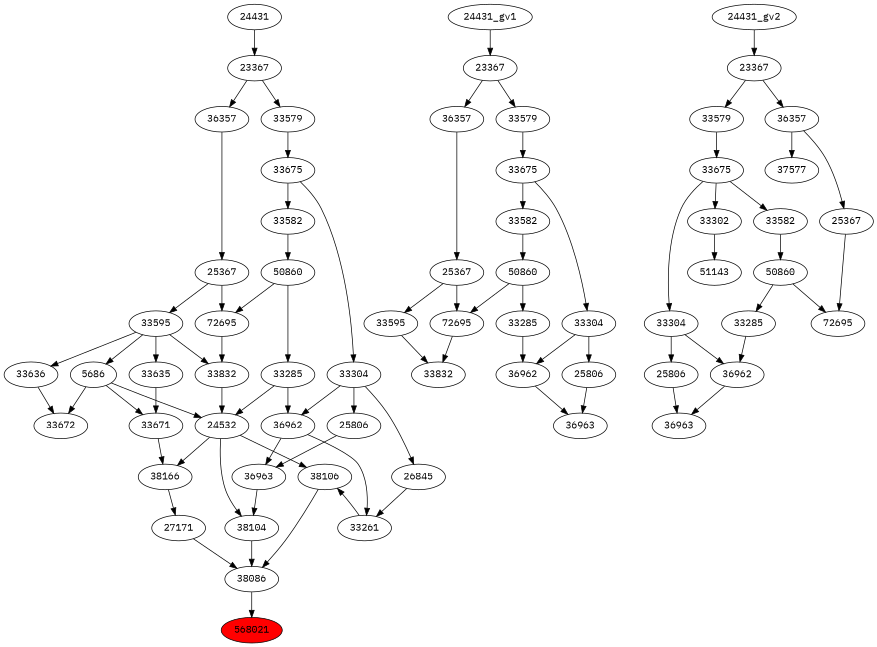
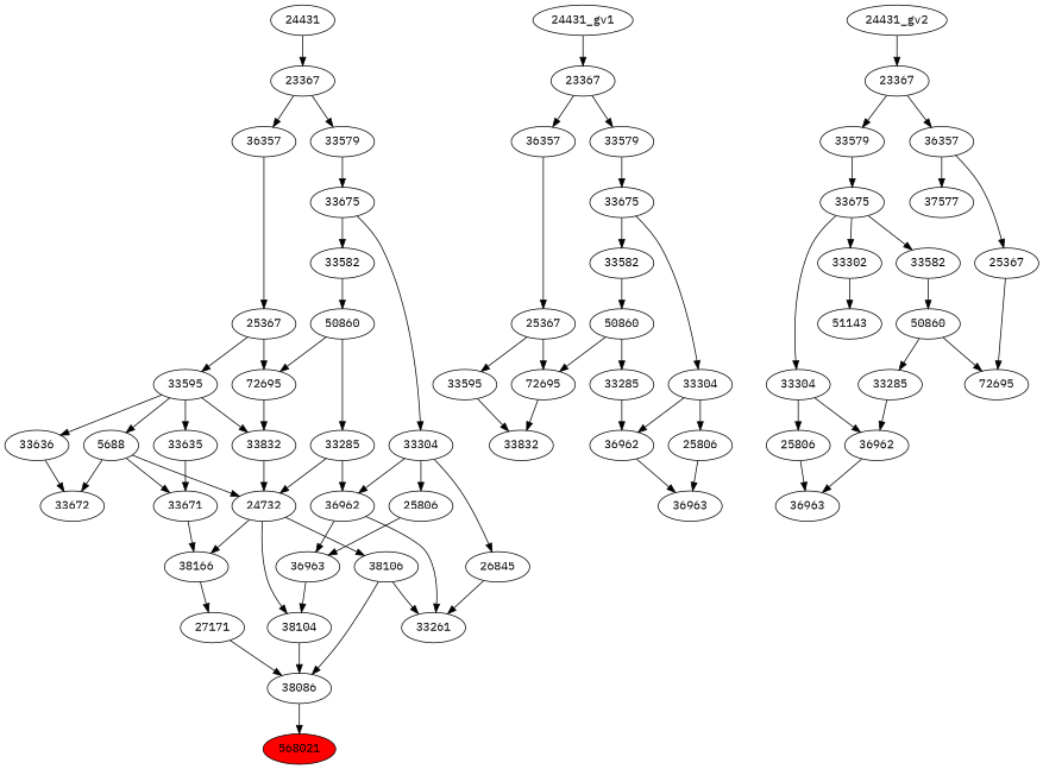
  strict digraph {
    fontname="IBM Plex Mono"
    node [fontname="IBM Plex Mono"]
    edge [fontname="IBM Plex Mono"]
    n1 [fillcolor=red label=568021 style=filled]
    n2 [label=38086]
    n3 [label=27171]
    n4 [label=38104]
    n5 [label=38106]
    n6 [label=33672]
    n7 [label=38166]
-   n8 [label=24532]
+   n8 [label=24732]
    n9 [label=36963]
    n10 [label=33261]
    n11 [label=33636]
-   n12 [label=5686]
+   n12 [label=5688]
    n13 [label=33671]
    n14 [label=33285]
    n15 [label=36962]
    n16 [label=33832]
    n17 [label=25806]
    n18 [label=26845]
    n19 [label=33595]
    n20 [label=33635]
    n21 [label=50860]
    n22 [label=72695]
    n23 [label=33304]
    n24 [label=25367]
    n25 [label=33582]
    n26 [label=33675]
    n27 [label=36357]
    n28 [label=33579]
    n29 [label=23367]
    n30 [label=24431]
    n31 [label=36963]
    n32 [label=36962]
    n33 [label=25806]
    n34 [label=33285]
    n35 [label=50860]
    n36 [label=72695]
    n37 [label=33832]
    n38 [label=33595]
    n39 [label=33304]
    n40 [label=25367]
    n41 [label=33582]
    n42 [label=33675]
    n43 [label=36357]
    n44 [label=33579]
    n45 [label=23367]
    "24431_gv1"
    n47 [label=36963]
    n48 [label=36962]
    n49 [label=25806]
    n50 [label=50860]
    n51 [label=33285]
    n52 [label=72695]
    n53 [label=33582]
    n54 [label=33304]
    n55 [label=51143]
    n56 [label=33302]
    n57 [label=33675]
    n58 [label=33579]
    n59 [label=25367]
    n60 [label=23367]
    n61 [label=36357]
    n62 [label=37577]
    "24431_gv2"
    subgraph sub_1 {
      n1
      n2
      n3
      n4
      n5
      n6
      n7
      n8
      n9
      n10
      n11
      n12
      n13
      n14
      n15
      n16
      n17
      n18
      n19
      n20
      n21
      n22
      n23
      n24
      n25
      n26
      n27
      n28
      n29
      n30
    }
    subgraph sub_2 {
      n31
      n32
      n33
      n34
      n35
      n36
      n37
      n38
      n39
      n40
      n41
      n42
      n43
      n44
      n45
      "24431_gv1"
    }
    subgraph sub_3 {
      n47
      n48
      n49
      n50
      n51
      n52
      n53
      n54
      n55
      n56
      n57
      n58
      n59
      n60
      n61
      n62
      "24431_gv2"
    }
    n2 -> n1
    n3 -> n2
    n4 -> n2
    n5 -> n2
    n7 -> n3
    n8 -> n4
    n8 -> n5
    n8 -> n7
    n9 -> n4
-   n10 -> n5
+   n5 -> n10
    n11 -> n6
    n12 -> n6
    n12 -> n8
    n12 -> n13
    n13 -> n7
    n14 -> n8
    n14 -> n15
    n15 -> n9
    n15 -> n10
    n16 -> n8
    n17 -> n9
    n18 -> n10
    n19 -> n11
    n19 -> n12
    n19 -> n16
    n19 -> n20
    n20 -> n13
    n21 -> n14
    n21 -> n22
    n22 -> n16
    n23 -> n15
    n23 -> n17
    n23 -> n18
    n24 -> n19
    n24 -> n22
    n25 -> n21
    n26 -> n23
    n26 -> n25
    n27 -> n24
    n28 -> n26
    n29 -> n27
    n29 -> n28
    n30 -> n29
    n32 -> n31
    n33 -> n31
    n34 -> n32
    n35 -> n34
    n35 -> n36
    n36 -> n37
    n38 -> n37
    n39 -> n32
    n39 -> n33
    n40 -> n36
    n40 -> n38
    n41 -> n35
    n42 -> n39
    n42 -> n41
    n43 -> n40
    n44 -> n42
    n45 -> n43
    n45 -> n44
    "24431_gv1" -> n45
    n48 -> n47
    n49 -> n47
    n50 -> n51
    n50 -> n52
    n51 -> n48
    n53 -> n50
    n54 -> n48
    n54 -> n49
    n56 -> n55
    n57 -> n53
    n57 -> n54
    n57 -> n56
    n58 -> n57
    n59 -> n52
    n60 -> n58
    n60 -> n61
    n61 -> n59
    n61 -> n62
    "24431_gv2" -> n60
  }
